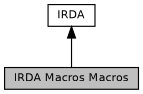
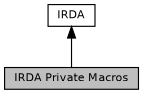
  digraph {
    rankdir=TB
    node [color=black fontname=Helvetica fontsize=10 shape=box style=filled]
-   n1 [fillcolor=grey75 fontcolor=black height=0.2 label="IRDA Macros Macros" width=0.4]
+   n1 [fillcolor=grey75 fontcolor=black height=0.2 label="IRDA Private Macros" width=0.4]
    n2 [fillcolor=white height=0.2 label=IRDA width=0.4]
    n2 -> n1 [dir=back fontname=Helvetica fontsize=10 labelfontname=Helvetica labelfontsize=10 shape=plaintext style=solid]
  }
